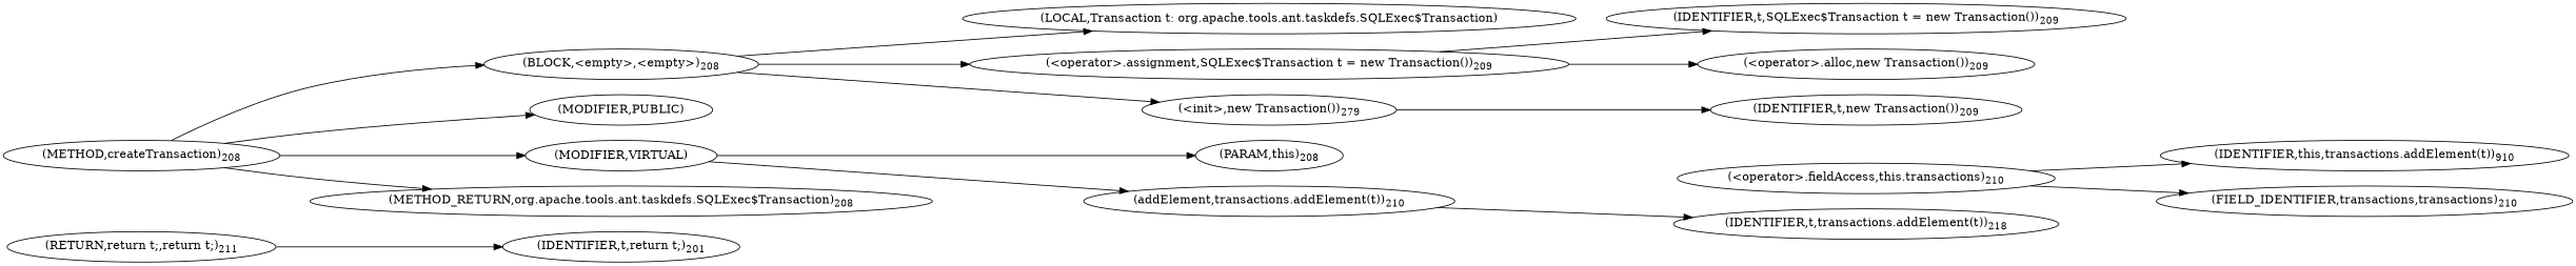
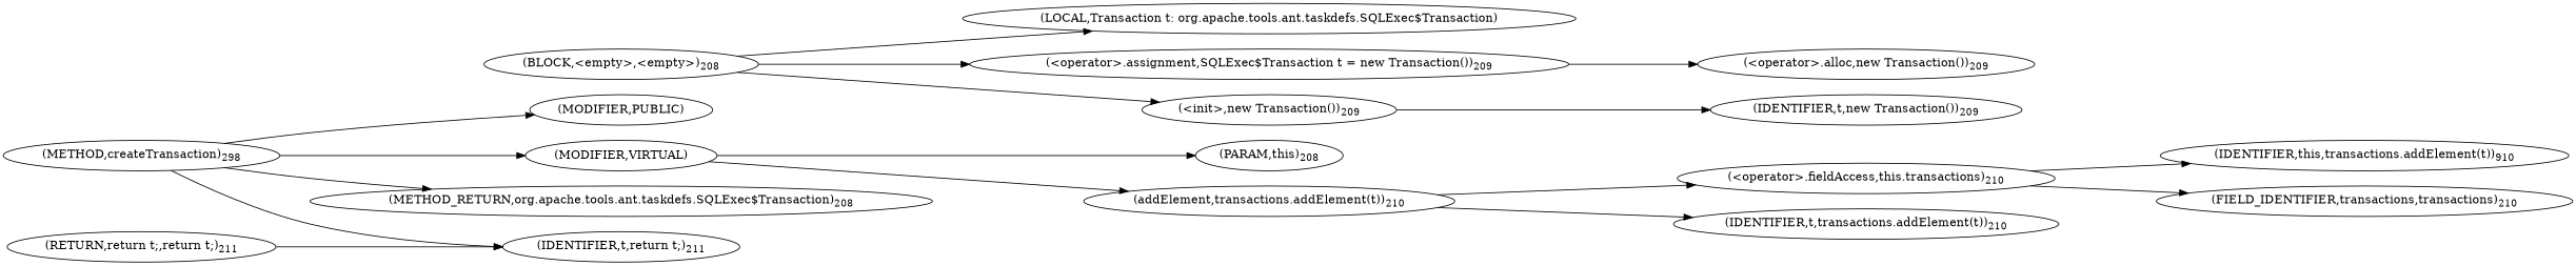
  digraph {
    rankdir=LR
-   n1 [label=<(METHOD,createTransaction)<SUB>208</SUB>>]
+   n1 [label=<(METHOD,createTransaction)<SUB>298</SUB>>]
    n2 [label=<(BLOCK,&lt;empty&gt;,&lt;empty&gt;)<SUB>208</SUB>>]
    n3 [label=<(MODIFIER,PUBLIC)>]
    n4 [label=<(MODIFIER,VIRTUAL)>]
    n5 [label=<(METHOD_RETURN,org.apache.tools.ant.taskdefs.SQLExec$Transaction)<SUB>208</SUB>>]
    n6 [label=<(PARAM,this)<SUB>208</SUB>>]
    n7 [label=<(LOCAL,Transaction t: org.apache.tools.ant.taskdefs.SQLExec$Transaction)>]
    n8 [label=<(&lt;operator&gt;.assignment,SQLExec$Transaction t = new Transaction())<SUB>209</SUB>>]
-   n9 [label=<(&lt;init&gt;,new Transaction())<SUB>279</SUB>>]
+   n9 [label=<(&lt;init&gt;,new Transaction())<SUB>209</SUB>>]
    n10 [label=<(addElement,transactions.addElement(t))<SUB>210</SUB>>]
-   n11 [label=<(IDENTIFIER,t,SQLExec$Transaction t = new Transaction())<SUB>209</SUB>>]
    n12 [label=<(&lt;operator&gt;.alloc,new Transaction())<SUB>209</SUB>>]
    n13 [label=<(IDENTIFIER,t,new Transaction())<SUB>209</SUB>>]
    n14 [label=<(&lt;operator&gt;.fieldAccess,this.transactions)<SUB>210</SUB>>]
-   n15 [label=<(IDENTIFIER,t,transactions.addElement(t))<SUB>218</SUB>>]
+   n15 [label=<(IDENTIFIER,t,transactions.addElement(t))<SUB>210</SUB>>]
    n16 [label=<(RETURN,return t;,return t;)<SUB>211</SUB>>]
-   n17 [label=<(IDENTIFIER,t,return t;)<SUB>201</SUB>>]
+   n17 [label=<(IDENTIFIER,t,return t;)<SUB>211</SUB>>]
    n18 [label=<(IDENTIFIER,this,transactions.addElement(t))<SUB>910</SUB>>]
    n19 [label=<(FIELD_IDENTIFIER,transactions,transactions)<SUB>210</SUB>>]
-   n1 -> n2
+   n1 -> n17
    n1 -> n3
    n1 -> n4
    n1 -> n5
    n2 -> n7
    n2 -> n8
    n2 -> n9
    n4 -> n6
    n4 -> n10
-   n8 -> n11
    n8 -> n12
    n9 -> n13
+   n10 -> n14
    n10 -> n15
    n14 -> n18
    n14 -> n19
    n16 -> n17
  }
